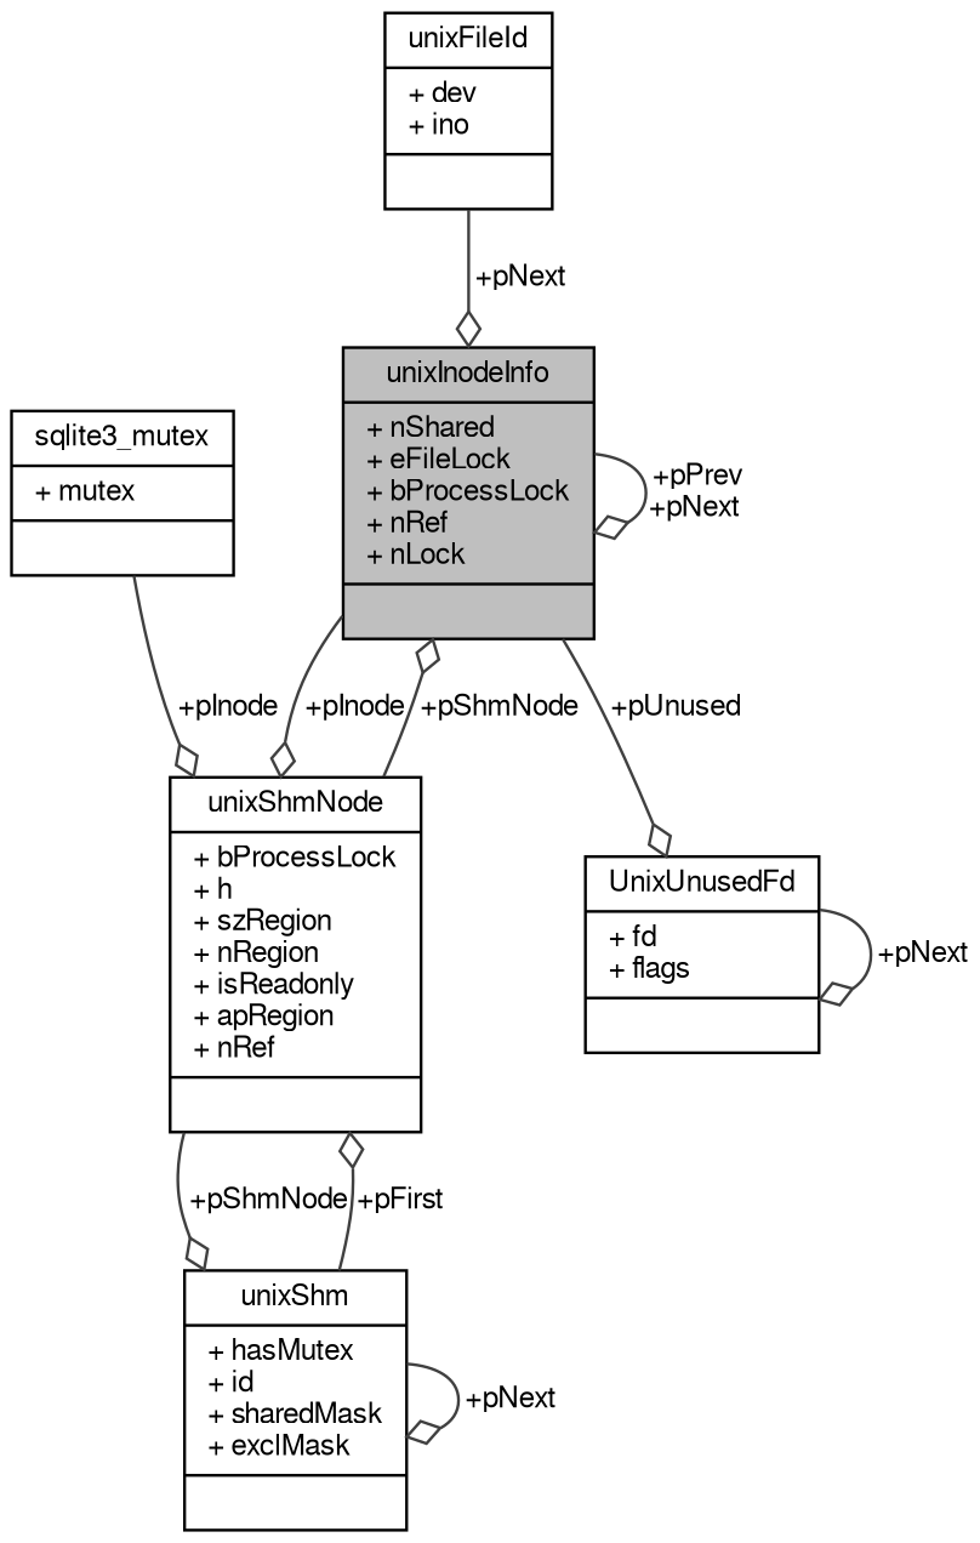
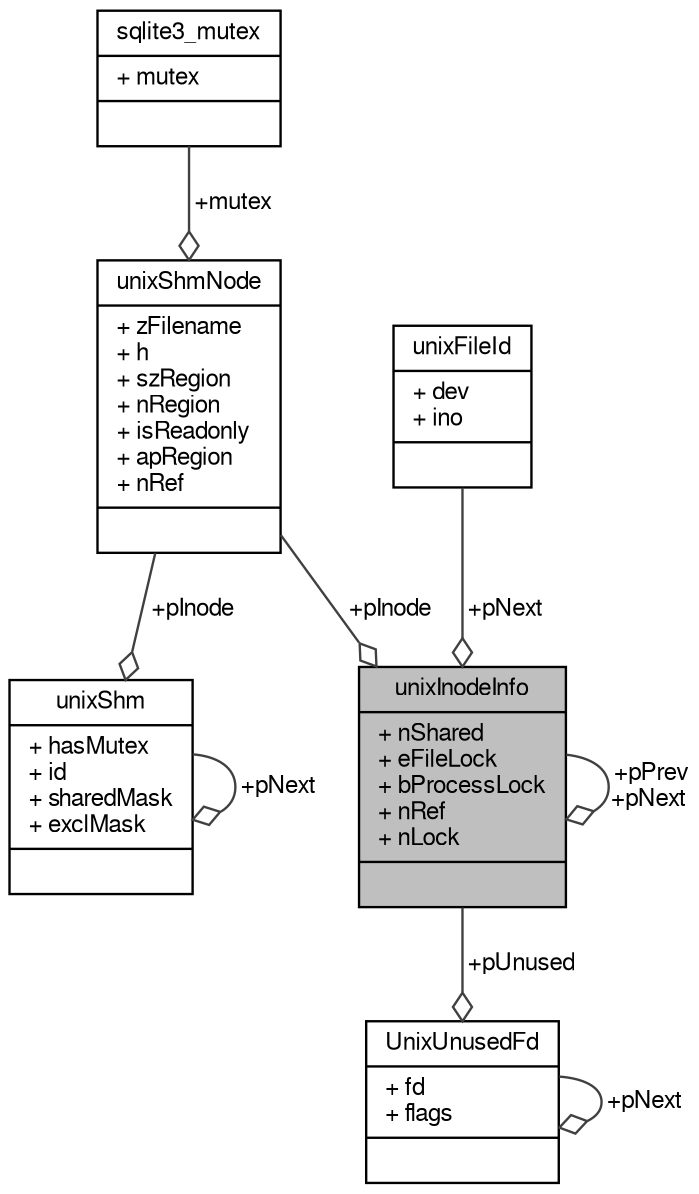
  digraph {
    node [color=black fillcolor=white fontname=FreeSans fontsize=10 shape=record style=filled]
    edge [arrowhead=odiamond color=grey25 fontname=FreeSans fontsize=10 labelfontname=FreeSans labelfontsize=10 style=solid]
    n1 [fillcolor=grey75 fontcolor=black height=0.2 label="{unixInodeInfo\n|+ nShared\l+ eFileLock\l+ bProcessLock\l+ nRef\l+ nLock\l|}" width=0.4]
-   n2 [height=0.2 label="{unixShmNode\n|+ bProcessLock\l+ h\l+ szRegion\l+ nRegion\l+ isReadonly\l+ apRegion\l+ nRef\l|}" width=0.4]
+   n2 [height=0.2 label="{unixShmNode\n|+ zFilename\l+ h\l+ szRegion\l+ nRegion\l+ isReadonly\l+ apRegion\l+ nRef\l|}" width=0.4]
    n3 [height=0.2 label="{UnixUnusedFd\n|+ fd\l+ flags\l|}" width=0.4]
    n4 [height=0.2 label="{unixShm\n|+ hasMutex\l+ id\l+ sharedMask\l+ exclMask\l|}" width=0.4]
    n5 [height=0.2 label="{unixFileId\n|+ dev\l+ ino\l|}" width=0.4]
    n6 [height=0.2 label="{sqlite3_mutex\n|+ mutex\l|}" width=0.4]
    n1 -> n1 [label=" +pPrev\n+pNext"]
-   n1 -> n2 [label=" +pInode"]
    n1 -> n3 [label=" +pUnused"]
-   n2 -> n1 [label=" +pShmNode"]
-   n2 -> n4 [label=" +pShmNode"]
+   n2 -> n1 [label=" +pInode"]
+   n2 -> n4 [label=" +pInode"]
    n3 -> n3 [label=" +pNext"]
-   n4 -> n2 [label=" +pFirst"]
    n4 -> n4 [label=" +pNext"]
    n5 -> n1 [label=" +pNext"]
-   n6 -> n2 [label=" +pInode"]
+   n6 -> n2 [label=" +mutex"]
  }
